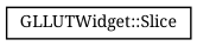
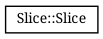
  digraph {
    rankdir=LR
    fontname="Noto Serif"
-   n1 [color=black fillcolor=white fontname="Noto Serif" fontsize=10 height=0.2 label="GLLUTWidget::Slice" shape=record style=filled width=0.4]
+   n1 [color=black fillcolor=white fontname="Noto Serif" fontsize=10 height=0.2 label="Slice::Slice" shape=record style=filled width=0.4]
  }
